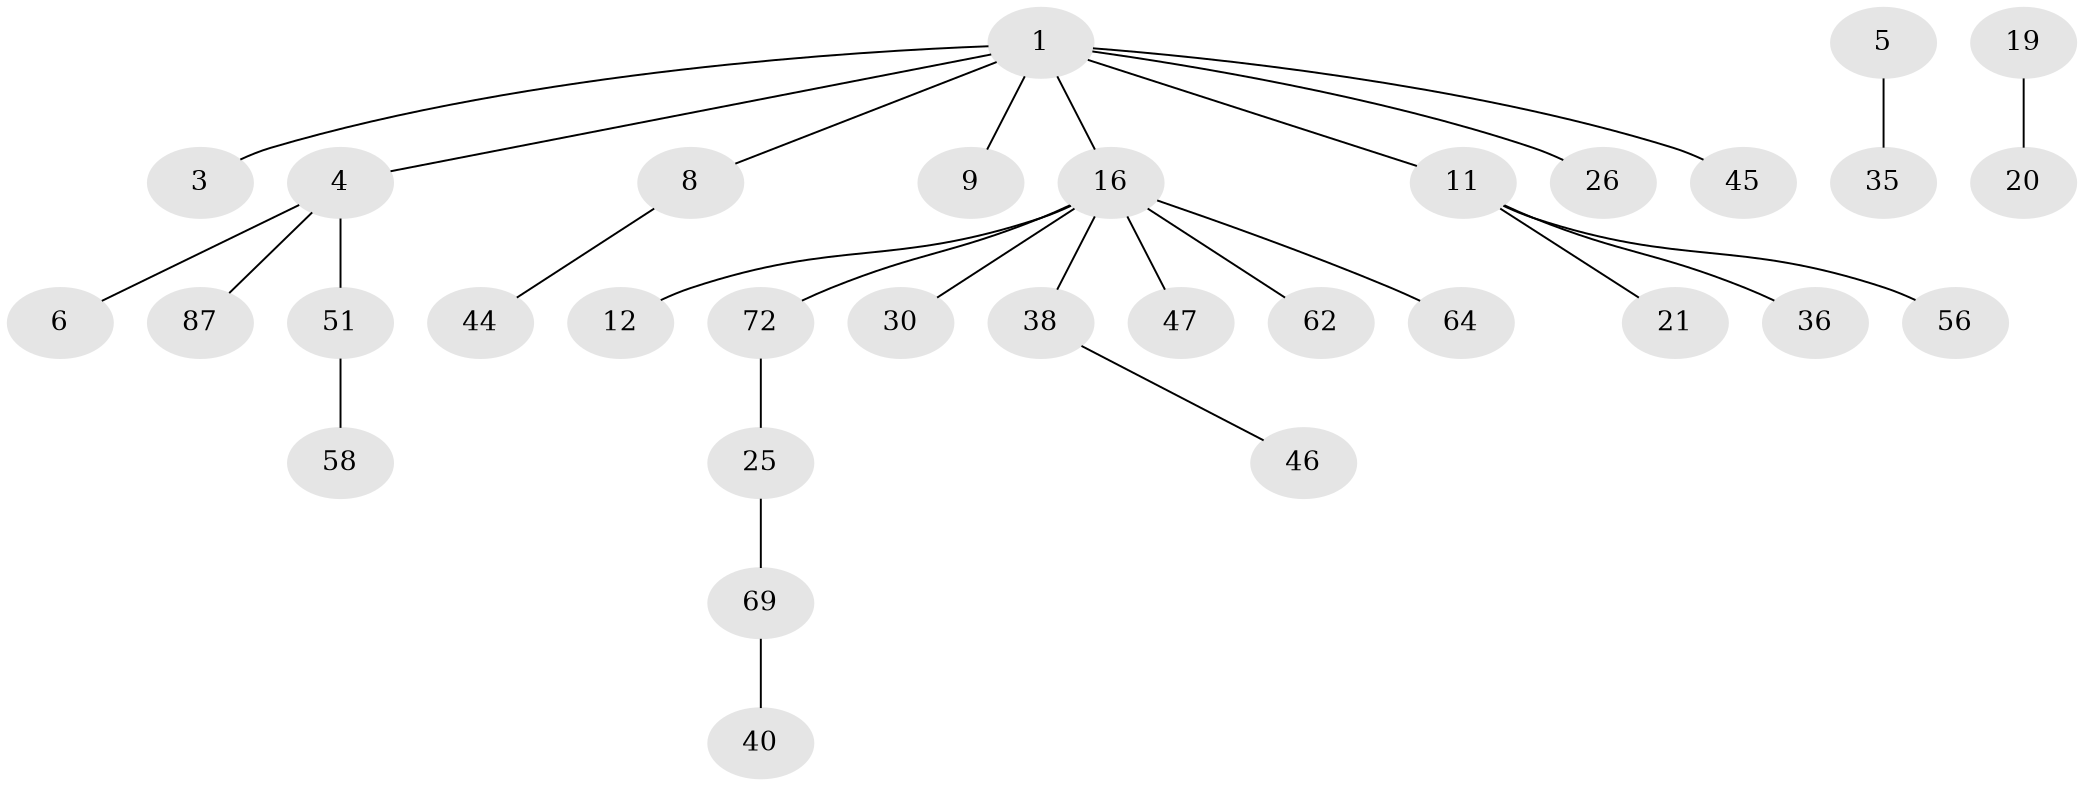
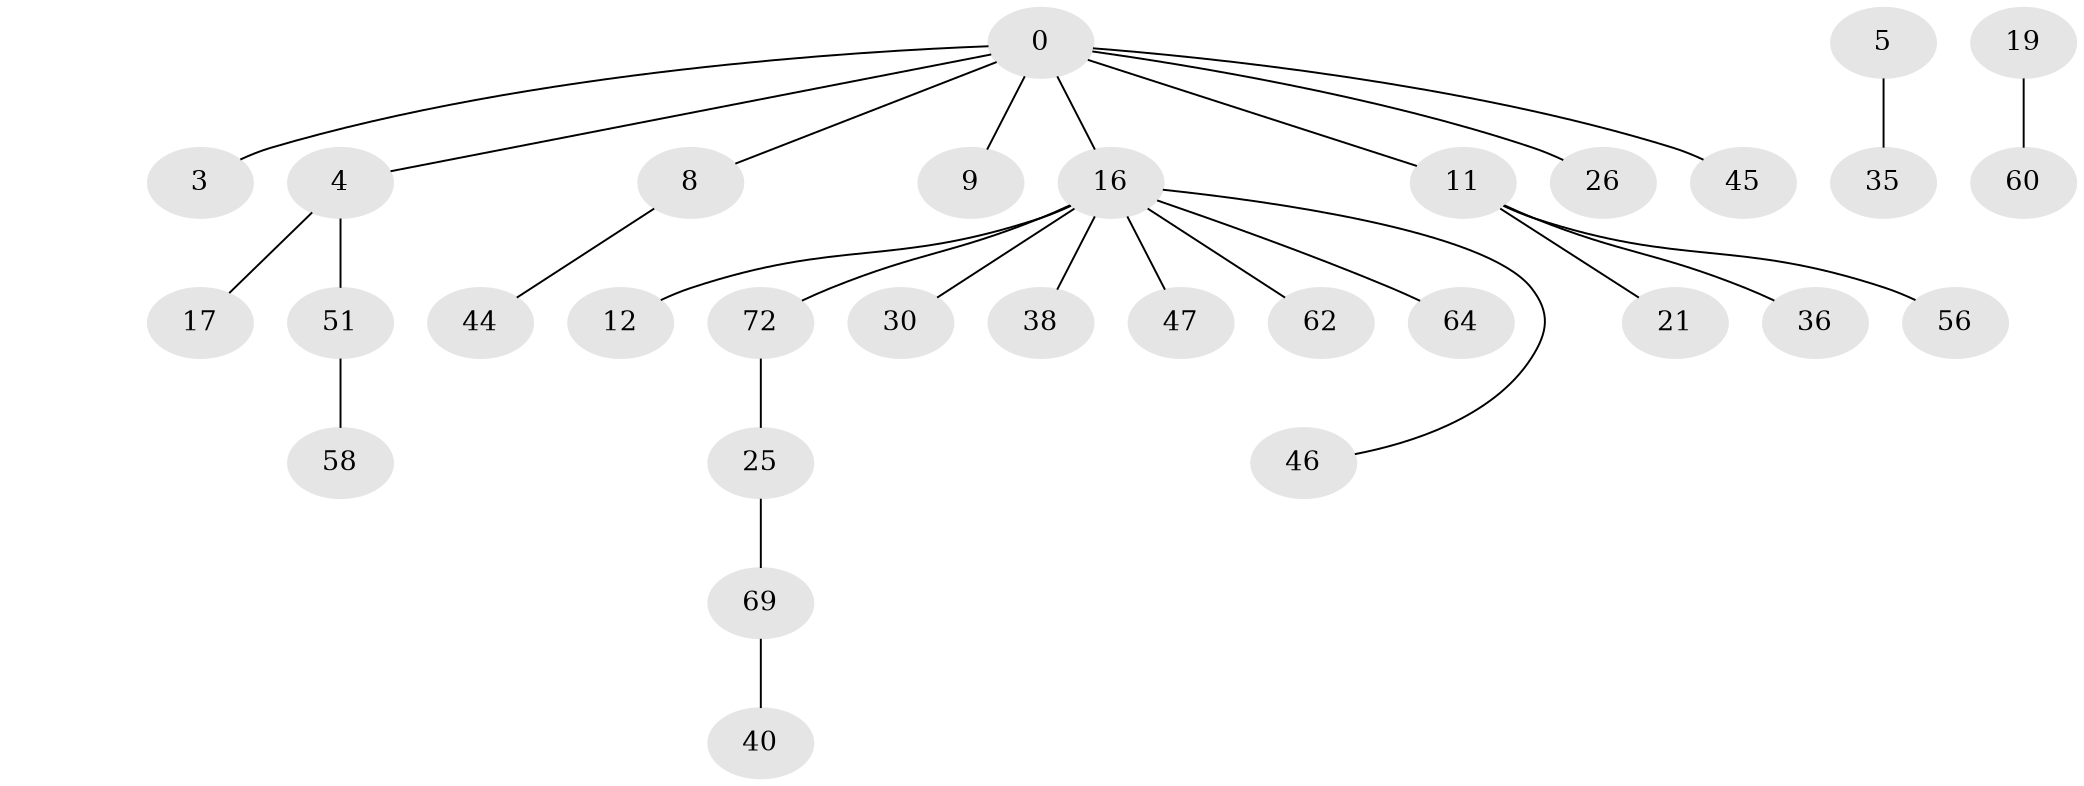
  graph {
    node [color=gray90 style=filled]
-   1 [super="+2"]
+   1 [super="+2" label=0]
    3
    4 [super="+14"]
    8
    9 [super="+33"]
    n6 [label=16 super="+16+61"]
    11 [super="+15"]
    n8 [label=26 super="+34+49+52"]
    45
-   6 [super="+26+60"]
-   17 [label=87]
+   17
    51 [super="+53"]
    5 [super="+57+41+18+7+13"]
    35
    44
    12
    n17 [label=72 super="+54"]
    30
    38
    47
    62
    64 [super="+65"]
    21
    36
    56
    19 [super="+32"]
-   20
+   20 [label=60]
    58
    n29 [label=25 super="+31+24"]
    n30 [label=46 super="+59"]
    n31 [label=69 super="+46"]
    40
    1 -- 3
    1 -- 4
    1 -- 8
    1 -- 9
    1 -- n6
    1 -- 11
    1 -- n8
    1 -- 45
-   4 -- 6
    4 -- 17
    4 -- 51
    8 -- 44
    n6 -- 12
    n6 -- n17
    n6 -- 30
    n6 -- 38
    n6 -- 47
    n6 -- 62
    n6 -- 64
    11 -- 21
    11 -- 36
    11 -- 56
    51 -- 58
    5 -- 35
    n17 -- n29
-   38 -- n30
+   n6 -- n30
    19 -- 20
    n29 -- n31
    n31 -- 40
  }
